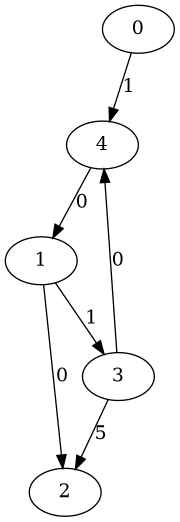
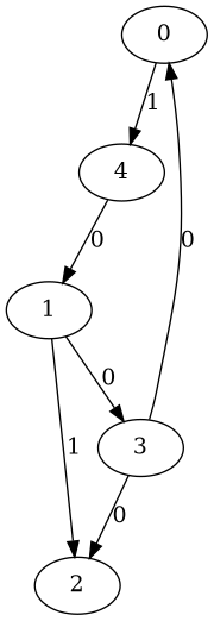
  digraph {
    0
    4
    1
    2
    3
    0 -> 4 [label=1]
    4 -> 1 [label=0]
-   1 -> 2 [label=0]
-   1 -> 3 [label=1]
-   3 -> 4 [label=0]
-   3 -> 2 [label=5]
+   1 -> 2 [label=1]
+   1 -> 3 [label=0]
+   3 -> 0 [label=0]
+   3 -> 2 [label=0]
  }
